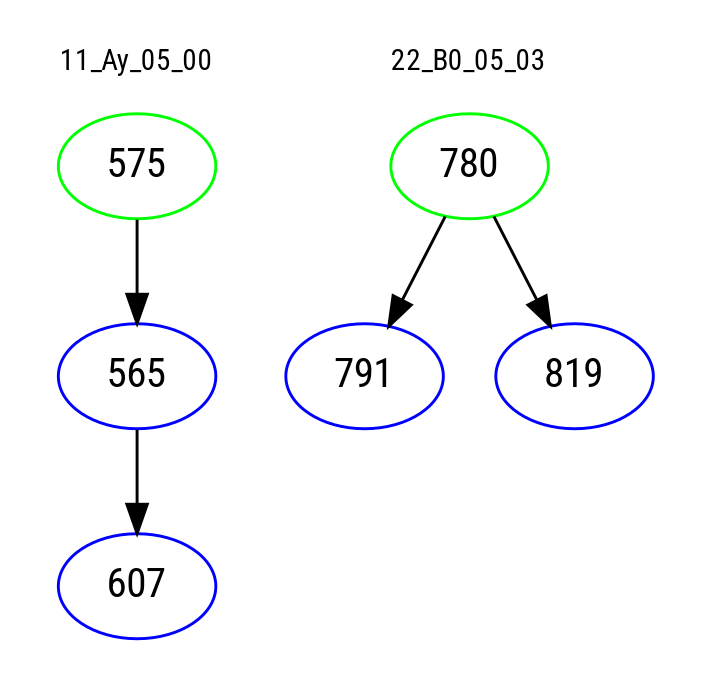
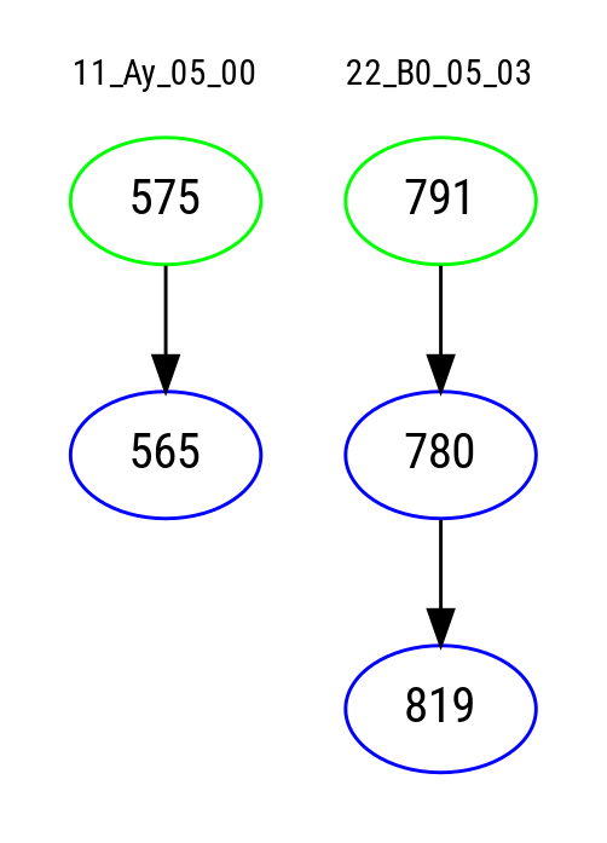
  digraph {
    fontname="Roboto Condensed"
    node [color=blue fontname="Roboto Condensed"]
    edge [color=black fontname="Roboto Condensed"]
    n1 [color=green label=575]
    n2 [label=565]
-   n3 [label=607]
-   n4 [label=791]
-   n5 [color=green label=780]
+   n4 [color=green label=791]
+   n5 [label=780]
    n6 [label=819]
    subgraph cluster_1 {
      color=white
      fontsize=10
      label="11_Ay_05_00"
      n1
      n2
-     n3
    }
    subgraph cluster_2 {
      color=white
      fontsize=10
      label="22_B0_05_03"
      n4
      n5
      n6
    }
    n1 -> n2
-   n2 -> n3
-   n5 -> n4
+   n4 -> n5
    n5 -> n6
  }
